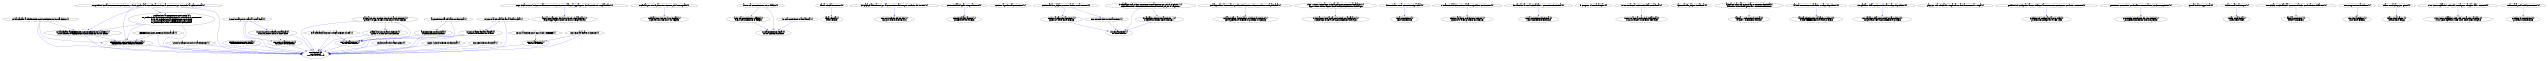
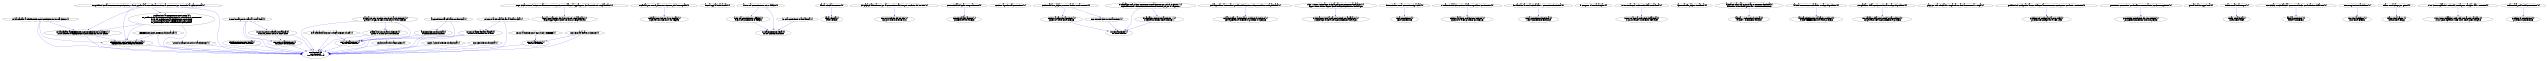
  digraph {
    edge [color=blue]
    "problemi con la TELEFONIAX CONSOLLE [5]\nHo problemi con la TELEFONIAX CONSOLLE 2.. non riesco a connettermi\navrei dei problemi con la TELEFONIAX CONSOLLE\nil mio problema è con la TELEFONIAX CONSOLLE\nho problemi con la mia TELEFONIAX CONSOLLE 1"
    "non funziona [2]\nnon funziona\ninternet non funziona"
    "TELEFONIAX CONSOLLE non funziona [1]\nTELEFONIAX CONSOLLE non funziona"
    "mi ha mandato la TELEFONIAX CONSOLLE che non ho chiesto [1]\nmi ha mandato la TELEFONIAX CONSOLLE che non ho chiesto"
    "Dopo circa un mese ho ricevuto la TELEFONIAX CONSOLLE ma ancora oggi aspetto che il servizio mi venga attivato [1]"
    "ancora oggi aspetto che il servizio mi venga attivato [1]\nancora oggi aspetto che il servizio mi venga attivato"
    "Ho problemi con la TELEFONIAX CONSOLLE 2.. il mio pc rileva la rete wifi ma non riesco a connettermi pur inserendo la wpa2 corretta [1]"
    "I cellulari per tutto il paese non ricevono più il tuo segnale [1]"
    "I cellulari non ricevono il tuo segnale [1]\nI cellulari non ricevono il tuo segnale"
    "non posso usare internet [1]\nnon posso usare internet"
    "Se non ho campo non posso usare internet [1]"
    "TELEFONIAX CONSOLLE non funziona mai [1]"
    "TELEFONIAX HOME e lenta [1]\nTELEFONIAX HOME e lenta"
+   "ancora oggi la linea va male [1]"
    "avere una connessione e' difficile [1]\navere una connessione e' difficile"
    "ho una connessione -lenta [1]\nho una connessione -lenta"
    "avere una connessione UMTS e' difficile [1]"
    "bassa velocità in Internet [1]"
    "bassa velocità [1]\nbassa velocità"
    "chi paga gli abbonamenti per la connessione dati non può usufruire del servizio [1]"
    "non può usufruire del servizio [1]\nnon può usufruire del servizio"
    "connettività adsl quasi sempre assente [1]"
    "connettività adsl assente [1]\nconnettività adsl assente"
    "continuo a perdere la connessione [1]"
    "continuo a stare senza Internet [1]\ncontinuo a stare senza Internet"
    "sto senza internet [1]\nsto senza internet"
    "continuo ad aver pagato 20 euro e a stare senza Internet [1]"
    "sono tre mesi che sto senza internet [1]"
    "cosa aspettiamo a sistemare i problemi di ricezione nelcomune di Noventa padovana [1]"
    "cosa aspettiamo a sistemare i problemi di ricezione [1]\ncosa aspettiamo a sistemare i problemi di ricezione"
    "dopo 1 mese vi siete accorti che la mia CONSOLLE non andava piu [1]\ndopo 1 mese vi siete accorti che la mia CONSOLLE non andava piu"
    "vi siete accorti che la mia CONSOLLE non andava piu [1]\nvi siete accorti che la mia CONSOLLE non andava piu"
    "due settimane senza connessione 3g a casa [1]"
    "senza connessione [1]\nsenza connessione"
    "e' una settimana che continuo ad avere problemi con internet [1]"
    "continuo ad avere problemi con internet [1]\ncontinuo ad avere problemi con internet"
    "grazie a voi non cio avuto internet [1]\ngrazie a voi non cio avuto internet"
    "non ho linea internet [1]\nnon ho linea internet"
    "grazie a voi per2 e mezzo non cio piu avuto internet [1]\ngrazie a voi per2 e mezzo non cio piu avuto internet"
    "ho riattivato la vostra scheda dati.... connessione lentissima [1]"
    "vostra connessione lentissima [1]\nvostra connessione lentissima"
    "ho una connessione stra-stra-lenta [1]"
    "il computer è lento a navigare [1]"
    "io non ho potuto usare la vostra linea [1]\nio non ho potuto usare la vostra linea"
    "io non ho mai potuto usare la vostra linea [1]"
    "io non sto ancora usufruendo della nuova linea [1]"
    "io non sto ancora usufruendo della linea [1]\nio non sto ancora usufruendo della linea"
    "l'apertura delle pagine è stralenta [1]"
    "la linea mi è arrivata 5 giorni fà... e nemmeno funziona [1]\nla linea mi è arrivata 5 giorni fà... e nemmeno funziona"
    "la linea ... e nemmeno funziona [1]\nla linea ... e nemmeno funziona"
    "la connessione non funziona [1]\nla connessione non funziona"
    "la connessione dal cellulare non funziona [1]"
    "la linea TELEFONIAX sta dando un sacco di problemi [1]"
    "la linea TELEFONIAX sta dando problemi [1]\nla linea TELEFONIAX sta dando problemi"
    "mi ha mandato la TELEFONIAX CONSOLLE che non ho mai chiesto [1]"
    "non funziona se ho campo pieno [1]"
    "non mi va internet [1]\nnon mi va internet"
    "non mi va internet con il 3g sul mio MOBILEE [1]"
    "non parliamo della CONSOLLE ke da un sacco di problemi [1]"
    "non parliamo della CONSOLLE ke da problemi [1]\nnon parliamo della CONSOLLE ke da problemi"
    "non riesco ad andare su internet [1]"
    "ogni 3 4 giorni internet non funziona [1]"
    "pago per una velocità di 7 mega ma non arriva nemmeno a 1 mega [1]"
    "problemi nel configurare la rete wii-fii con la TELEFONIAX CONSOLLE con il mio MOBILE-E [1]"
    "problemi nel configurare la rete wii-fii [1]\nproblemi nel configurare la rete wii-fii"
    "promettete connessioni con le offerte nuove tramite 3G che sono pietose [1]"
    "promettete connessioni che sono pietose [1]\npromettete connessioni che sono pietose"
    "questa linea è troppo lenta [1]"
    "rimani senza linea sempre [1]"
    "rimani senza linea [1]\nrimani senza linea"
    "sono circa 3 ore che fatica a connettersi anche con il massimo della rete [1]"
    "fatica a connettersi [1]\nfatica a connettersi"
    "sono mesi che non funziona [1]"
    "sono tre giorni senza telefono [1]"
    "sono senza telefono [1]\nsono senza telefono"
    "stiamo senza campo per giorni [1]"
    "stiamo senza campo [1]\nstiamo senza campo"
    "vi sto SOLO regalando i miei soldi, senza poter navigare dall' MOBILEE [1]"
    "vi sto SOLO regalando i miei soldi, senza poter navigare [1]\nvi sto SOLO regalando i miei soldi, senza poter navigare"
    "voi non mi avete attivato la linea [1]\nvoi non mi avete attivato la linea"
    "voi non mi avete mai attivato la linea in casa [1]"
    "zona Ferrara problemi di connessione [1]"
    "problemi di connessione [1]\nproblemi di connessione"
    "è da stamattina che non ho linea internet sul cell [1]"
    "è scandaloso essere senza internet ... [1]\nè scandaloso essere senza internet ..."
    "è scandaloso nell' ultimo mese essere senza internet per più di 15 giorni... [1]\nè scandaloso nell' ultimo mese essere senza internet per più di 15 giorni..."
    "problemi con la TELEFONIAX CONSOLLE [5]\nHo problemi con la TELEFONIAX CONSOLLE 2.. non riesco a connettermi\navrei dei problemi con la TELEFONIAX CONSOLLE\nil mio problema è con la TELEFONIAX CONSOLLE\nho problemi con la mia TELEFONIAX CONSOLLE 1" -> "non funziona [2]\nnon funziona\ninternet non funziona"
    "problemi con la TELEFONIAX CONSOLLE [5]\nHo problemi con la TELEFONIAX CONSOLLE 2.. non riesco a connettermi\navrei dei problemi con la TELEFONIAX CONSOLLE\nil mio problema è con la TELEFONIAX CONSOLLE\nho problemi con la mia TELEFONIAX CONSOLLE 1" -> "TELEFONIAX CONSOLLE non funziona [1]\nTELEFONIAX CONSOLLE non funziona"
    "problemi con la TELEFONIAX CONSOLLE [5]\nHo problemi con la TELEFONIAX CONSOLLE 2.. non riesco a connettermi\navrei dei problemi con la TELEFONIAX CONSOLLE\nil mio problema è con la TELEFONIAX CONSOLLE\nho problemi con la mia TELEFONIAX CONSOLLE 1" -> "mi ha mandato la TELEFONIAX CONSOLLE che non ho chiesto [1]\nmi ha mandato la TELEFONIAX CONSOLLE che non ho chiesto"
    "TELEFONIAX CONSOLLE non funziona [1]\nTELEFONIAX CONSOLLE non funziona" -> "non funziona [2]\nnon funziona\ninternet non funziona"
    "mi ha mandato la TELEFONIAX CONSOLLE che non ho chiesto [1]\nmi ha mandato la TELEFONIAX CONSOLLE che non ho chiesto" -> "non funziona [2]\nnon funziona\ninternet non funziona"
    "mi ha mandato la TELEFONIAX CONSOLLE che non ho chiesto [1]\nmi ha mandato la TELEFONIAX CONSOLLE che non ho chiesto" -> "TELEFONIAX CONSOLLE non funziona [1]\nTELEFONIAX CONSOLLE non funziona"
    "Dopo circa un mese ho ricevuto la TELEFONIAX CONSOLLE ma ancora oggi aspetto che il servizio mi venga attivato [1]" -> "ancora oggi aspetto che il servizio mi venga attivato [1]\nancora oggi aspetto che il servizio mi venga attivato"
    "Ho problemi con la TELEFONIAX CONSOLLE 2.. il mio pc rileva la rete wifi ma non riesco a connettermi pur inserendo la wpa2 corretta [1]" -> "problemi con la TELEFONIAX CONSOLLE [5]\nHo problemi con la TELEFONIAX CONSOLLE 2.. non riesco a connettermi\navrei dei problemi con la TELEFONIAX CONSOLLE\nil mio problema è con la TELEFONIAX CONSOLLE\nho problemi con la mia TELEFONIAX CONSOLLE 1"
    "Ho problemi con la TELEFONIAX CONSOLLE 2.. il mio pc rileva la rete wifi ma non riesco a connettermi pur inserendo la wpa2 corretta [1]" -> "non funziona [2]\nnon funziona\ninternet non funziona"
    "Ho problemi con la TELEFONIAX CONSOLLE 2.. il mio pc rileva la rete wifi ma non riesco a connettermi pur inserendo la wpa2 corretta [1]" -> "TELEFONIAX CONSOLLE non funziona [1]\nTELEFONIAX CONSOLLE non funziona"
    "Ho problemi con la TELEFONIAX CONSOLLE 2.. il mio pc rileva la rete wifi ma non riesco a connettermi pur inserendo la wpa2 corretta [1]" -> "mi ha mandato la TELEFONIAX CONSOLLE che non ho chiesto [1]\nmi ha mandato la TELEFONIAX CONSOLLE che non ho chiesto"
    "I cellulari per tutto il paese non ricevono più il tuo segnale [1]" -> "I cellulari non ricevono il tuo segnale [1]\nI cellulari non ricevono il tuo segnale"
    "non posso usare internet [1]\nnon posso usare internet" -> "non funziona [2]\nnon funziona\ninternet non funziona"
    "Se non ho campo non posso usare internet [1]" -> "non funziona [2]\nnon funziona\ninternet non funziona"
    "TELEFONIAX CONSOLLE non funziona mai [1]" -> "non funziona [2]\nnon funziona\ninternet non funziona"
    "TELEFONIAX CONSOLLE non funziona mai [1]" -> "TELEFONIAX CONSOLLE non funziona [1]\nTELEFONIAX CONSOLLE non funziona"
    "TELEFONIAX HOME e lenta [1]\nTELEFONIAX HOME e lenta" -> "non funziona [2]\nnon funziona\ninternet non funziona"
    "avere una connessione e' difficile [1]\navere una connessione e' difficile" -> "ho una connessione -lenta [1]\nho una connessione -lenta"
    "avere una connessione UMTS e' difficile [1]" -> "avere una connessione e' difficile [1]\navere una connessione e' difficile"
    "avere una connessione UMTS e' difficile [1]" -> "ho una connessione -lenta [1]\nho una connessione -lenta"
    "bassa velocità in Internet [1]" -> "bassa velocità [1]\nbassa velocità"
    "chi paga gli abbonamenti per la connessione dati non può usufruire del servizio [1]" -> "non può usufruire del servizio [1]\nnon può usufruire del servizio"
    "connettività adsl quasi sempre assente [1]" -> "connettività adsl assente [1]\nconnettività adsl assente"
    "continuo a stare senza Internet [1]\ncontinuo a stare senza Internet" -> "sto senza internet [1]\nsto senza internet"
    "continuo ad aver pagato 20 euro e a stare senza Internet [1]" -> "continuo a stare senza Internet [1]\ncontinuo a stare senza Internet"
    "continuo ad aver pagato 20 euro e a stare senza Internet [1]" -> "sono tre mesi che sto senza internet [1]"
    "sono tre mesi che sto senza internet [1]" -> "sto senza internet [1]\nsto senza internet"
    "cosa aspettiamo a sistemare i problemi di ricezione nelcomune di Noventa padovana [1]" -> "cosa aspettiamo a sistemare i problemi di ricezione [1]\ncosa aspettiamo a sistemare i problemi di ricezione"
    "dopo 1 mese vi siete accorti che la mia CONSOLLE non andava piu [1]\ndopo 1 mese vi siete accorti che la mia CONSOLLE non andava piu" -> "vi siete accorti che la mia CONSOLLE non andava piu [1]\nvi siete accorti che la mia CONSOLLE non andava piu"
    "due settimane senza connessione 3g a casa [1]" -> "senza connessione [1]\nsenza connessione"
    "e' una settimana che continuo ad avere problemi con internet [1]" -> "continuo ad avere problemi con internet [1]\ncontinuo ad avere problemi con internet"
    "grazie a voi non cio avuto internet [1]\ngrazie a voi non cio avuto internet" -> "non funziona [2]\nnon funziona\ninternet non funziona"
    "grazie a voi non cio avuto internet [1]\ngrazie a voi non cio avuto internet" -> "non ho linea internet [1]\nnon ho linea internet"
    "non ho linea internet [1]\nnon ho linea internet" -> "non funziona [2]\nnon funziona\ninternet non funziona"
    "grazie a voi per2 e mezzo non cio piu avuto internet [1]\ngrazie a voi per2 e mezzo non cio piu avuto internet" -> "non funziona [2]\nnon funziona\ninternet non funziona"
    "grazie a voi per2 e mezzo non cio piu avuto internet [1]\ngrazie a voi per2 e mezzo non cio piu avuto internet" -> "grazie a voi non cio avuto internet [1]\ngrazie a voi non cio avuto internet"
    "grazie a voi per2 e mezzo non cio piu avuto internet [1]\ngrazie a voi per2 e mezzo non cio piu avuto internet" -> "non ho linea internet [1]\nnon ho linea internet"
    "ho riattivato la vostra scheda dati.... connessione lentissima [1]" -> "vostra connessione lentissima [1]\nvostra connessione lentissima"
    "ho una connessione stra-stra-lenta [1]" -> "ho una connessione -lenta [1]\nho una connessione -lenta"
    "io non ho potuto usare la vostra linea [1]\nio non ho potuto usare la vostra linea" -> "non funziona [2]\nnon funziona\ninternet non funziona"
    "io non ho potuto usare la vostra linea [1]\nio non ho potuto usare la vostra linea" -> "non posso usare internet [1]\nnon posso usare internet"
    "io non ho mai potuto usare la vostra linea [1]" -> "non funziona [2]\nnon funziona\ninternet non funziona"
    "io non ho mai potuto usare la vostra linea [1]" -> "non posso usare internet [1]\nnon posso usare internet"
    "io non ho mai potuto usare la vostra linea [1]" -> "io non ho potuto usare la vostra linea [1]\nio non ho potuto usare la vostra linea"
    "io non sto ancora usufruendo della nuova linea [1]" -> "io non sto ancora usufruendo della linea [1]\nio non sto ancora usufruendo della linea"
    "la linea mi è arrivata 5 giorni fà... e nemmeno funziona [1]\nla linea mi è arrivata 5 giorni fà... e nemmeno funziona" -> "la linea ... e nemmeno funziona [1]\nla linea ... e nemmeno funziona"
    "la connessione non funziona [1]\nla connessione non funziona" -> "non funziona [2]\nnon funziona\ninternet non funziona"
    "la connessione non funziona [1]\nla connessione non funziona" -> "non ho linea internet [1]\nnon ho linea internet"
    "la connessione dal cellulare non funziona [1]" -> "non funziona [2]\nnon funziona\ninternet non funziona"
    "la connessione dal cellulare non funziona [1]" -> "la connessione non funziona [1]\nla connessione non funziona"
    "la linea TELEFONIAX sta dando un sacco di problemi [1]" -> "la linea TELEFONIAX sta dando problemi [1]\nla linea TELEFONIAX sta dando problemi"
    "mi ha mandato la TELEFONIAX CONSOLLE che non ho mai chiesto [1]" -> "non funziona [2]\nnon funziona\ninternet non funziona"
    "mi ha mandato la TELEFONIAX CONSOLLE che non ho mai chiesto [1]" -> "TELEFONIAX CONSOLLE non funziona [1]\nTELEFONIAX CONSOLLE non funziona"
    "mi ha mandato la TELEFONIAX CONSOLLE che non ho mai chiesto [1]" -> "mi ha mandato la TELEFONIAX CONSOLLE che non ho chiesto [1]\nmi ha mandato la TELEFONIAX CONSOLLE che non ho chiesto"
    "non funziona se ho campo pieno [1]" -> "non funziona [2]\nnon funziona\ninternet non funziona"
    "non mi va internet [1]\nnon mi va internet" -> "non funziona [2]\nnon funziona\ninternet non funziona"
    "non mi va internet con il 3g sul mio MOBILEE [1]" -> "non mi va internet [1]\nnon mi va internet"
    "non parliamo della CONSOLLE ke da un sacco di problemi [1]" -> "non parliamo della CONSOLLE ke da problemi [1]\nnon parliamo della CONSOLLE ke da problemi"
    "non riesco ad andare su internet [1]" -> "non funziona [2]\nnon funziona\ninternet non funziona"
    "non riesco ad andare su internet [1]" -> "non mi va internet [1]\nnon mi va internet"
    "ogni 3 4 giorni internet non funziona [1]" -> "non funziona [2]\nnon funziona\ninternet non funziona"
    "problemi nel configurare la rete wii-fii con la TELEFONIAX CONSOLLE con il mio MOBILE-E [1]" -> "problemi nel configurare la rete wii-fii [1]\nproblemi nel configurare la rete wii-fii"
    "promettete connessioni con le offerte nuove tramite 3G che sono pietose [1]" -> "promettete connessioni che sono pietose [1]\npromettete connessioni che sono pietose"
    "rimani senza linea sempre [1]" -> "rimani senza linea [1]\nrimani senza linea"
    "sono circa 3 ore che fatica a connettersi anche con il massimo della rete [1]" -> "fatica a connettersi [1]\nfatica a connettersi"
    "sono mesi che non funziona [1]" -> "non funziona [2]\nnon funziona\ninternet non funziona"
    "sono tre giorni senza telefono [1]" -> "sono senza telefono [1]\nsono senza telefono"
    "stiamo senza campo per giorni [1]" -> "stiamo senza campo [1]\nstiamo senza campo"
    "vi sto SOLO regalando i miei soldi, senza poter navigare dall' MOBILEE [1]" -> "vi sto SOLO regalando i miei soldi, senza poter navigare [1]\nvi sto SOLO regalando i miei soldi, senza poter navigare"
    "voi non mi avete attivato la linea [1]\nvoi non mi avete attivato la linea" -> "non funziona [2]\nnon funziona\ninternet non funziona"
    "voi non mi avete attivato la linea [1]\nvoi non mi avete attivato la linea" -> "non ho linea internet [1]\nnon ho linea internet"
    "voi non mi avete mai attivato la linea in casa [1]" -> "non funziona [2]\nnon funziona\ninternet non funziona"
    "voi non mi avete mai attivato la linea in casa [1]" -> "voi non mi avete attivato la linea [1]\nvoi non mi avete attivato la linea"
    "zona Ferrara problemi di connessione [1]" -> "problemi di connessione [1]\nproblemi di connessione"
    "è da stamattina che non ho linea internet sul cell [1]" -> "non funziona [2]\nnon funziona\ninternet non funziona"
    "è da stamattina che non ho linea internet sul cell [1]" -> "non ho linea internet [1]\nnon ho linea internet"
    "è scandaloso essere senza internet ... [1]\nè scandaloso essere senza internet ..." -> "sto senza internet [1]\nsto senza internet"
    "è scandaloso nell' ultimo mese essere senza internet per più di 15 giorni... [1]\nè scandaloso nell' ultimo mese essere senza internet per più di 15 giorni..." -> "sto senza internet [1]\nsto senza internet"
    "è scandaloso nell' ultimo mese essere senza internet per più di 15 giorni... [1]\nè scandaloso nell' ultimo mese essere senza internet per più di 15 giorni..." -> "è scandaloso essere senza internet ... [1]\nè scandaloso essere senza internet ..."
  }
